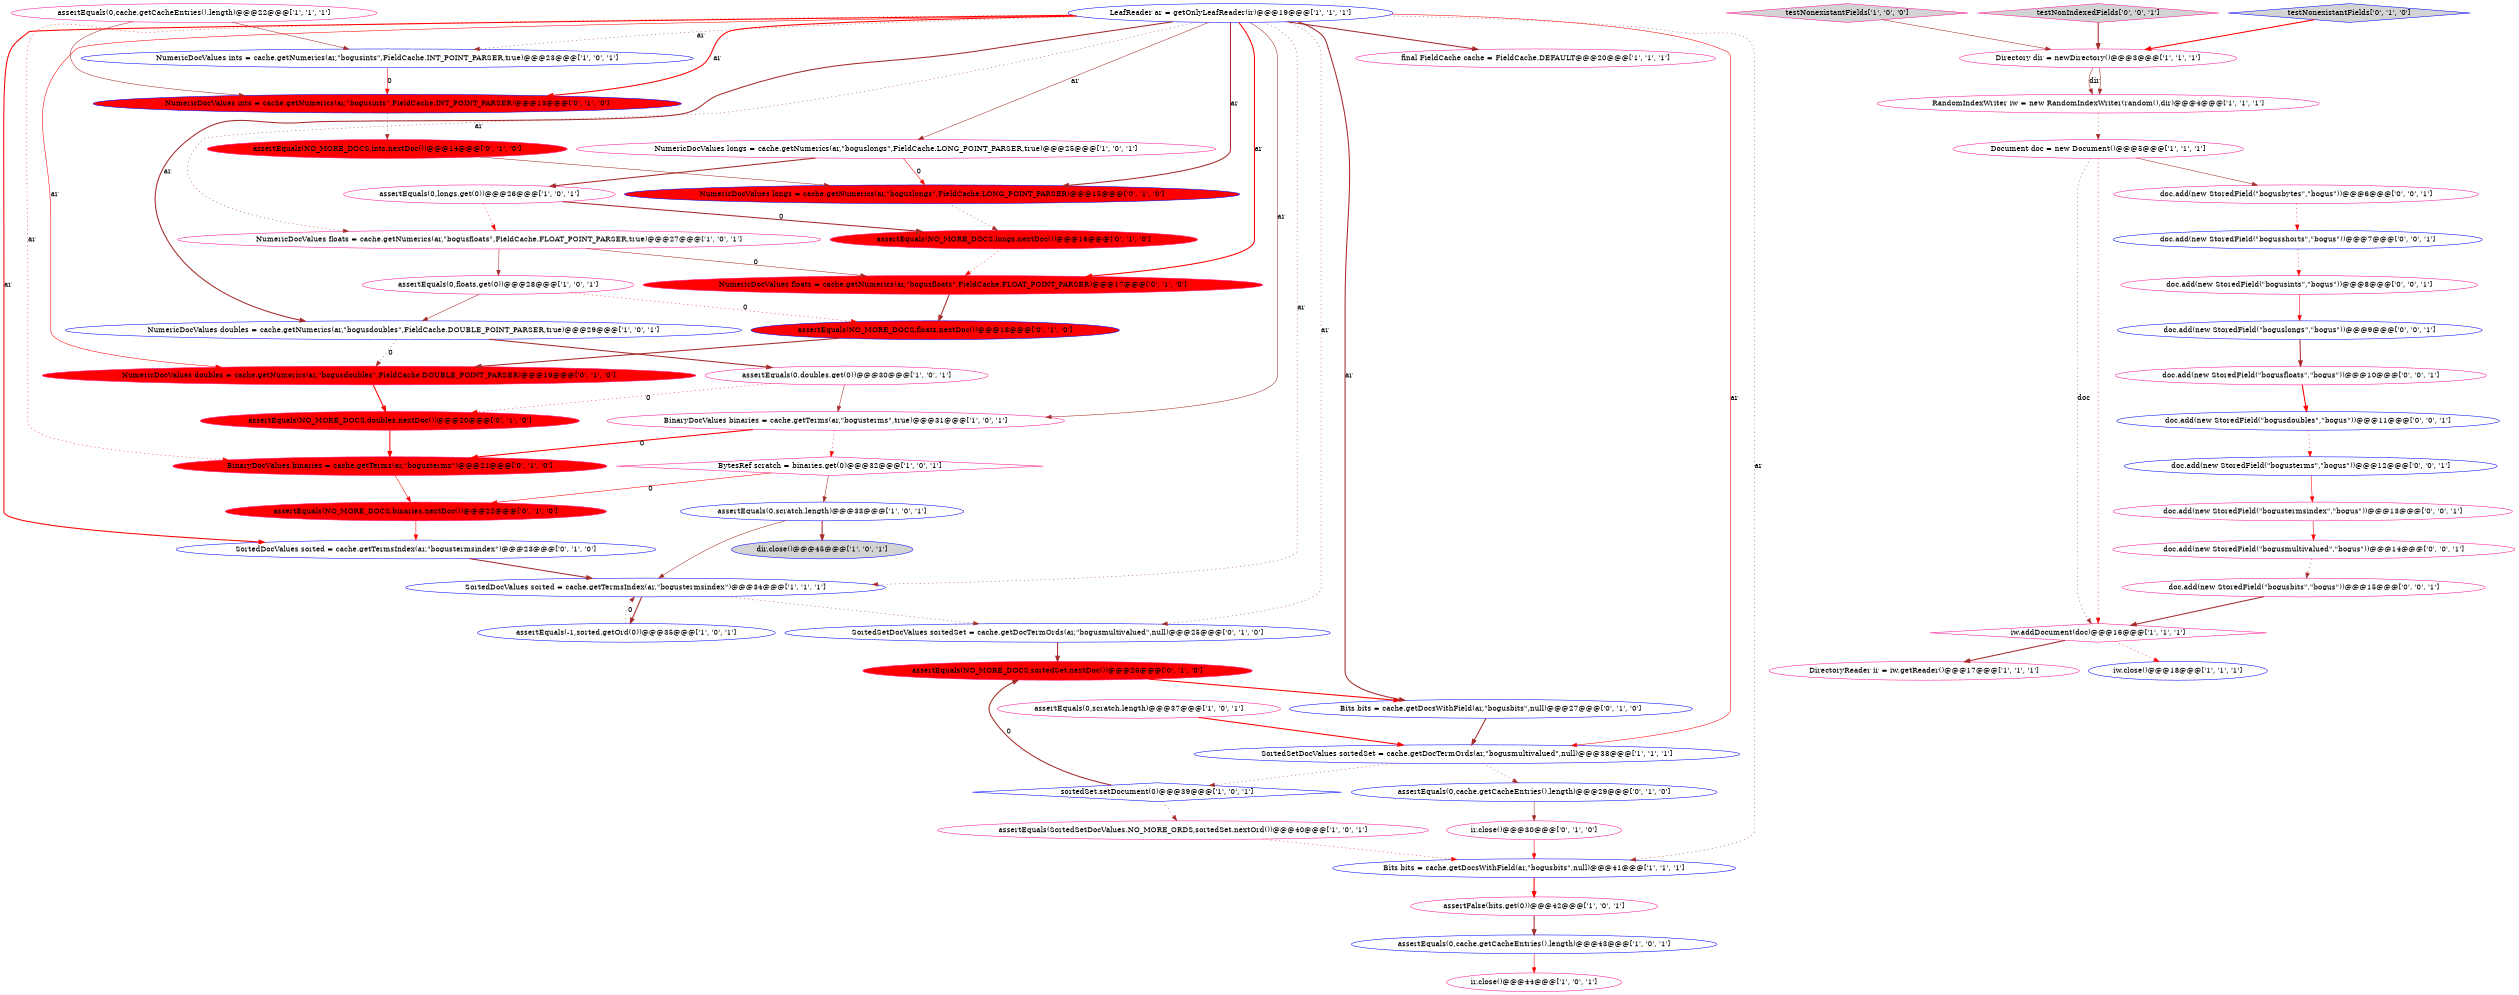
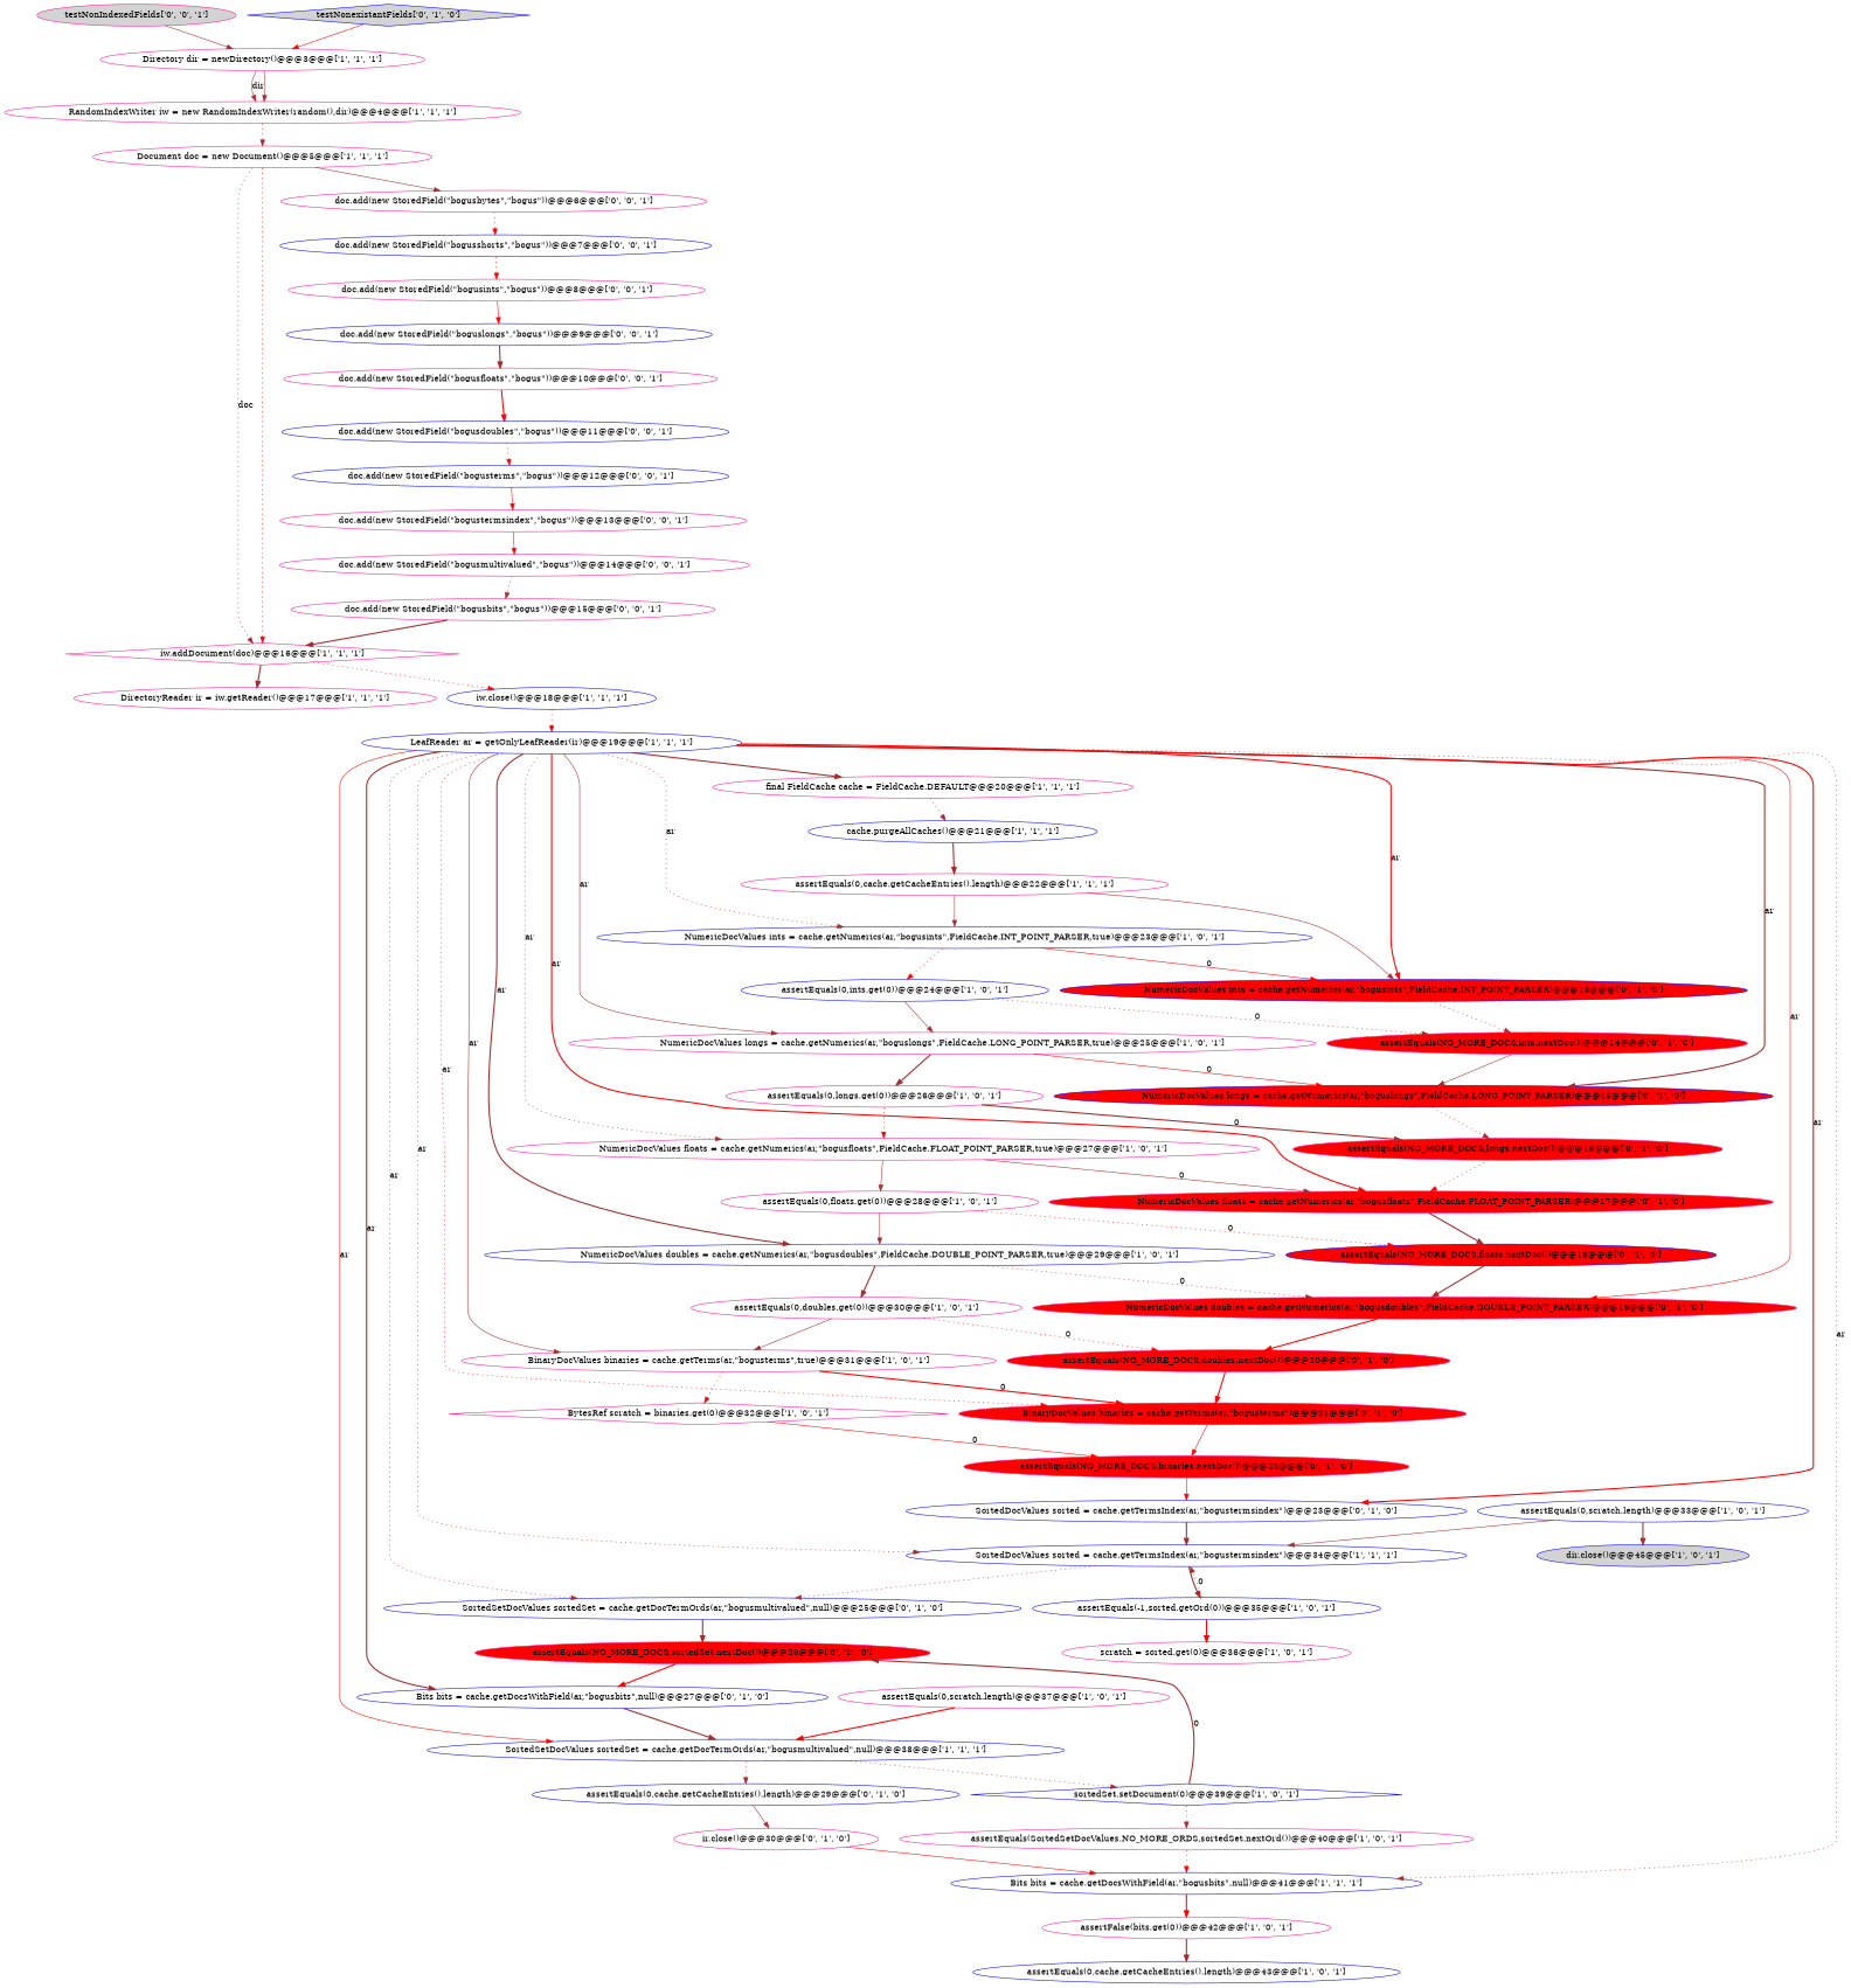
  digraph {
    fontname="DejaVu Serif"
    node [color=deeppink fillcolor=white fontname="DejaVu Serif" shape=ellipse style=filled]
    edge [color=brown fontname="DejaVu Serif" style=bold]
    n1 [label="NumericDocValues floats = cache.getNumerics(ar,\"bogusfloats\",FieldCache.FLOAT_POINT_PARSER,true)@@@27@@@['1', '0', '1']"]
    n2 [fillcolor=red label="NumericDocValues floats = cache.getNumerics(ar,\"bogusfloats\",FieldCache.FLOAT_POINT_PARSER)@@@17@@@['0', '1', '0']"]
    n3 [label="assertEquals(0,floats.get(0))@@@28@@@['1', '0', '1']"]
    n4 [color=blue fillcolor=red label="assertEquals(NO_MORE_DOCS,floats.nextDoc())@@@18@@@['0', '1', '0']"]
    n5 [color=blue label="NumericDocValues doubles = cache.getNumerics(ar,\"bogusdoubles\",FieldCache.DOUBLE_POINT_PARSER,true)@@@29@@@['1', '0', '1']"]
    n6 [label="doc.add(new StoredField(\"bogustermsindex\",\"bogus\"))@@@13@@@['0', '0', '1']"]
    n7 [label="doc.add(new StoredField(\"bogusmultivalued\",\"bogus\"))@@@14@@@['0', '0', '1']"]
    n8 [label="doc.add(new StoredField(\"bogusbits\",\"bogus\"))@@@15@@@['0', '0', '1']"]
+   n9 [color=blue label="cache.purgeAllCaches()@@@21@@@['1', '1', '1']"]
    n10 [label="assertEquals(0,cache.getCacheEntries().length)@@@22@@@['1', '1', '1']"]
    n11 [color=blue label="NumericDocValues ints = cache.getNumerics(ar,\"bogusints\",FieldCache.INT_POINT_PARSER,true)@@@23@@@['1', '0', '1']"]
    n12 [color=blue fillcolor=red label="NumericDocValues ints = cache.getNumerics(ar,\"bogusints\",FieldCache.INT_POINT_PARSER)@@@13@@@['0', '1', '0']"]
    n13 [fillcolor=red label="assertEquals(NO_MORE_DOCS,sortedSet.nextDoc())@@@26@@@['0', '1', '0']"]
    n14 [color=blue label="Bits bits = cache.getDocsWithField(ar,\"bogusbits\",null)@@@27@@@['0', '1', '0']"]
    n15 [color=blue label="SortedSetDocValues sortedSet = cache.getDocTermOrds(ar,\"bogusmultivalued\",null)@@@38@@@['1', '1', '1']"]
    n16 [fillcolor=red label="NumericDocValues doubles = cache.getNumerics(ar,\"bogusdoubles\",FieldCache.DOUBLE_POINT_PARSER)@@@19@@@['0', '1', '0']"]
    n17 [fillcolor=red label="assertEquals(NO_MORE_DOCS,doubles.nextDoc())@@@20@@@['0', '1', '0']"]
    n18 [fillcolor=red label="BinaryDocValues binaries = cache.getTerms(ar,\"bogusterms\")@@@21@@@['0', '1', '0']"]
    n19 [label="iw.addDocument(doc)@@@16@@@['1', '1', '1']" shape=diamond]
    n20 [label="DirectoryReader ir = iw.getReader()@@@17@@@['1', '1', '1']"]
    n21 [color=blue label="iw.close()@@@18@@@['1', '1', '1']"]
    n22 [color=blue label="doc.add(new StoredField(\"bogusterms\",\"bogus\"))@@@12@@@['0', '0', '1']"]
    n23 [color=blue label="LeafReader ar = getOnlyLeafReader(ir)@@@19@@@['1', '1', '1']"]
    n24 [color=blue label="Bits bits = cache.getDocsWithField(ar,\"bogusbits\",null)@@@41@@@['1', '1', '1']"]
    n25 [color=blue fillcolor=red label="NumericDocValues longs = cache.getNumerics(ar,\"boguslongs\",FieldCache.LONG_POINT_PARSER)@@@15@@@['0', '1', '0']"]
    n26 [label="NumericDocValues longs = cache.getNumerics(ar,\"boguslongs\",FieldCache.LONG_POINT_PARSER,true)@@@25@@@['1', '0', '1']"]
    n27 [color=blue label="SortedDocValues sorted = cache.getTermsIndex(ar,\"bogustermsindex\")@@@23@@@['0', '1', '0']"]
    n28 [color=blue label="SortedDocValues sorted = cache.getTermsIndex(ar,\"bogustermsindex\")@@@34@@@['1', '1', '1']"]
    n29 [color=blue label="SortedSetDocValues sortedSet = cache.getDocTermOrds(ar,\"bogusmultivalued\",null)@@@25@@@['0', '1', '0']"]
    n30 [label="BinaryDocValues binaries = cache.getTerms(ar,\"bogusterms\",true)@@@31@@@['1', '0', '1']"]
    n31 [label="final FieldCache cache = FieldCache.DEFAULT@@@20@@@['1', '1', '1']"]
    n32 [label="assertEquals(SortedSetDocValues.NO_MORE_ORDS,sortedSet.nextOrd())@@@40@@@['1', '0', '1']"]
    n33 [label="assertFalse(bits.get(0))@@@42@@@['1', '0', '1']"]
    n34 [color=blue label="assertEquals(0,cache.getCacheEntries().length)@@@43@@@['1', '0', '1']"]
-   n35 [label="ir.close()@@@44@@@['1', '0', '1']"]
+   n36 [color=blue label="assertEquals(0,ints.get(0))@@@24@@@['1', '0', '1']"]
    n37 [fillcolor=red label="assertEquals(NO_MORE_DOCS,ints.nextDoc())@@@14@@@['0', '1', '0']"]
    n38 [label="assertEquals(0,longs.get(0))@@@26@@@['1', '0', '1']"]
    n39 [fillcolor=red label="assertEquals(NO_MORE_DOCS,longs.nextDoc())@@@16@@@['0', '1', '0']"]
    n40 [color=blue label="doc.add(new StoredField(\"bogusdoubles\",\"bogus\"))@@@11@@@['0', '0', '1']"]
    n41 [fillcolor=red label="assertEquals(NO_MORE_DOCS,binaries.nextDoc())@@@22@@@['0', '1', '0']"]
    n42 [color=blue label="sortedSet.setDocument(0)@@@39@@@['1', '0', '1']" shape=diamond]
    n43 [color=blue label="assertEquals(0,cache.getCacheEntries().length)@@@29@@@['0', '1', '0']"]
    n44 [label="ir.close()@@@30@@@['0', '1', '0']"]
    n45 [color=blue label="doc.add(new StoredField(\"bogusshorts\",\"bogus\"))@@@7@@@['0', '0', '1']"]
    n46 [label="doc.add(new StoredField(\"bogusints\",\"bogus\"))@@@8@@@['0', '0', '1']"]
    n47 [color=blue label="doc.add(new StoredField(\"boguslongs\",\"bogus\"))@@@9@@@['0', '0', '1']"]
    n48 [label="assertEquals(0,scratch.length)@@@37@@@['1', '0', '1']"]
    n49 [color=blue label="assertEquals(-1,sorted.getOrd(0))@@@35@@@['1', '0', '1']"]
+   n50 [label="scratch = sorted.get(0)@@@36@@@['1', '0', '1']"]
    n51 [label="Document doc = new Document()@@@5@@@['1', '1', '1']"]
    n52 [label="doc.add(new StoredField(\"bogusbytes\",\"bogus\"))@@@6@@@['0', '0', '1']"]
    n53 [label="BytesRef scratch = binaries.get(0)@@@32@@@['1', '0', '1']" shape=diamond]
    n54 [color=blue label="assertEquals(0,scratch.length)@@@33@@@['1', '0', '1']"]
    n55 [color=blue fillcolor=lightgray label="dir.close()@@@45@@@['1', '0', '1']"]
    n56 [label="assertEquals(0,doubles.get(0))@@@30@@@['1', '0', '1']"]
-   n57 [fillcolor=lightgray label="testNonexistantFields['1', '0', '0']" shape=diamond]
    n58 [label="Directory dir = newDirectory()@@@3@@@['1', '1', '1']"]
    n59 [label="RandomIndexWriter iw = new RandomIndexWriter(random(),dir)@@@4@@@['1', '1', '1']"]
-   n60 [fillcolor=lightgray label="testNonIndexedFields['0', '0', '1']" shape=diamond]
+   n60 [fillcolor=lightgray label="testNonIndexedFields['0', '0', '1']"]
    n61 [color=blue fillcolor=lightgray label="testNonexistantFields['0', '1', '0']" shape=diamond]
    n62 [label="doc.add(new StoredField(\"bogusfloats\",\"bogus\"))@@@10@@@['0', '0', '1']"]
    n1 -> n2 [label=0 style=solid]
    n1 -> n3 [style=solid]
    n2 -> n4
    n3 -> n4 [color=red label=0 style=dotted]
    n3 -> n5 [style=solid]
    n4 -> n16
    n5 -> n16 [label=0 style=dotted]
    n5 -> n56
    n6 -> n7 [color=red style=solid]
    n7 -> n8 [style=dotted]
    n8 -> n19
+   n9 -> n10
    n10 -> n11 [style=solid]
    n10 -> n12 [style=solid]
    n11 -> n12 [color=red label=0 style=solid]
+   n11 -> n36 [color=red style=dotted]
    n12 -> n37 [style=dotted]
    n13 -> n14 [color=red]
    n14 -> n15
    n15 -> n42 [style=dotted]
    n15 -> n43 [style=dotted]
    n16 -> n17 [color=red]
    n17 -> n18 [color=red]
    n18 -> n41 [color=red style=solid]
    n19 -> n20
    n19 -> n21 [color=red style=dotted]
+   n21 -> n23 [color=red style=dotted]
    n22 -> n6 [color=red style=solid]
    n23 -> n1 [label=ar style=dotted]
    n23 -> n2 [color=red label=ar]
    n23 -> n5 [label=ar]
    n23 -> n11 [label=ar style=dotted]
    n23 -> n12 [color=red label=ar]
    n23 -> n14 [label=ar]
    n23 -> n15 [color=red label=ar style=solid]
    n23 -> n16 [color=red label=ar style=solid]
    n23 -> n18 [color=red label=ar style=dotted]
    n23 -> n24 [label=ar style=dotted]
    n23 -> n25 [label=ar]
    n23 -> n26 [label=ar style=solid]
    n23 -> n27 [color=red label=ar]
    n23 -> n28 [label=ar style=dotted]
    n23 -> n29 [label=ar style=dotted]
    n23 -> n30 [label=ar style=solid]
    n23 -> n31
    n24 -> n33 [color=red]
    n25 -> n39 [style=dotted]
    n26 -> n25 [color=red label=0 style=solid]
    n26 -> n38
    n27 -> n28
    n28 -> n29 [style=dotted]
    n28 -> n49
    n29 -> n13
    n30 -> n18 [color=red label=0]
    n30 -> n53 [color=red style=dotted]
+   n31 -> n9 [style=dotted]
    n32 -> n24 [color=red style=dotted]
    n33 -> n34
-   n34 -> n35 [color=red style=solid]
+   n36 -> n26 [style=solid]
+   n36 -> n37 [label=0 style=dotted]
    n37 -> n25 [style=solid]
    n38 -> n1 [color=red style=dotted]
    n38 -> n39 [label=0]
    n39 -> n2 [color=red style=dotted]
    n40 -> n22 [color=red style=dotted]
    n41 -> n27 [color=red style=solid]
    n42 -> n13 [label=0]
    n42 -> n32 [style=dotted]
    n43 -> n44 [style=solid]
    n44 -> n24 [color=red style=solid]
    n45 -> n46 [color=red style=dotted]
    n46 -> n47 [color=red style=solid]
    n47 -> n62
    n48 -> n15 [color=red]
    n49 -> n28 [label=0 style=dotted]
+   n49 -> n50 [color=red]
    n51 -> n19 [label=doc style=dotted]
    n51 -> n19 [color=red style=dotted]
    n51 -> n52 [style=solid]
    n52 -> n45 [color=red style=dotted]
    n53 -> n41 [color=red label=0 style=solid]
-   n53 -> n54 [style=solid]
    n54 -> n28 [style=solid]
    n54 -> n55
    n56 -> n17 [color=red label=0 style=dotted]
    n56 -> n30 [style=solid]
-   n57 -> n58 [style=solid]
    n58 -> n59 [label=dir style=solid]
    n58 -> n59 [style=solid]
    n59 -> n51 [style=dotted]
-   n60 -> n58
-   n61 -> n58 [color=red]
+   n60 -> n58 [style=solid]
+   n61 -> n58 [color=red style=solid]
    n62 -> n40 [color=red]
  }
